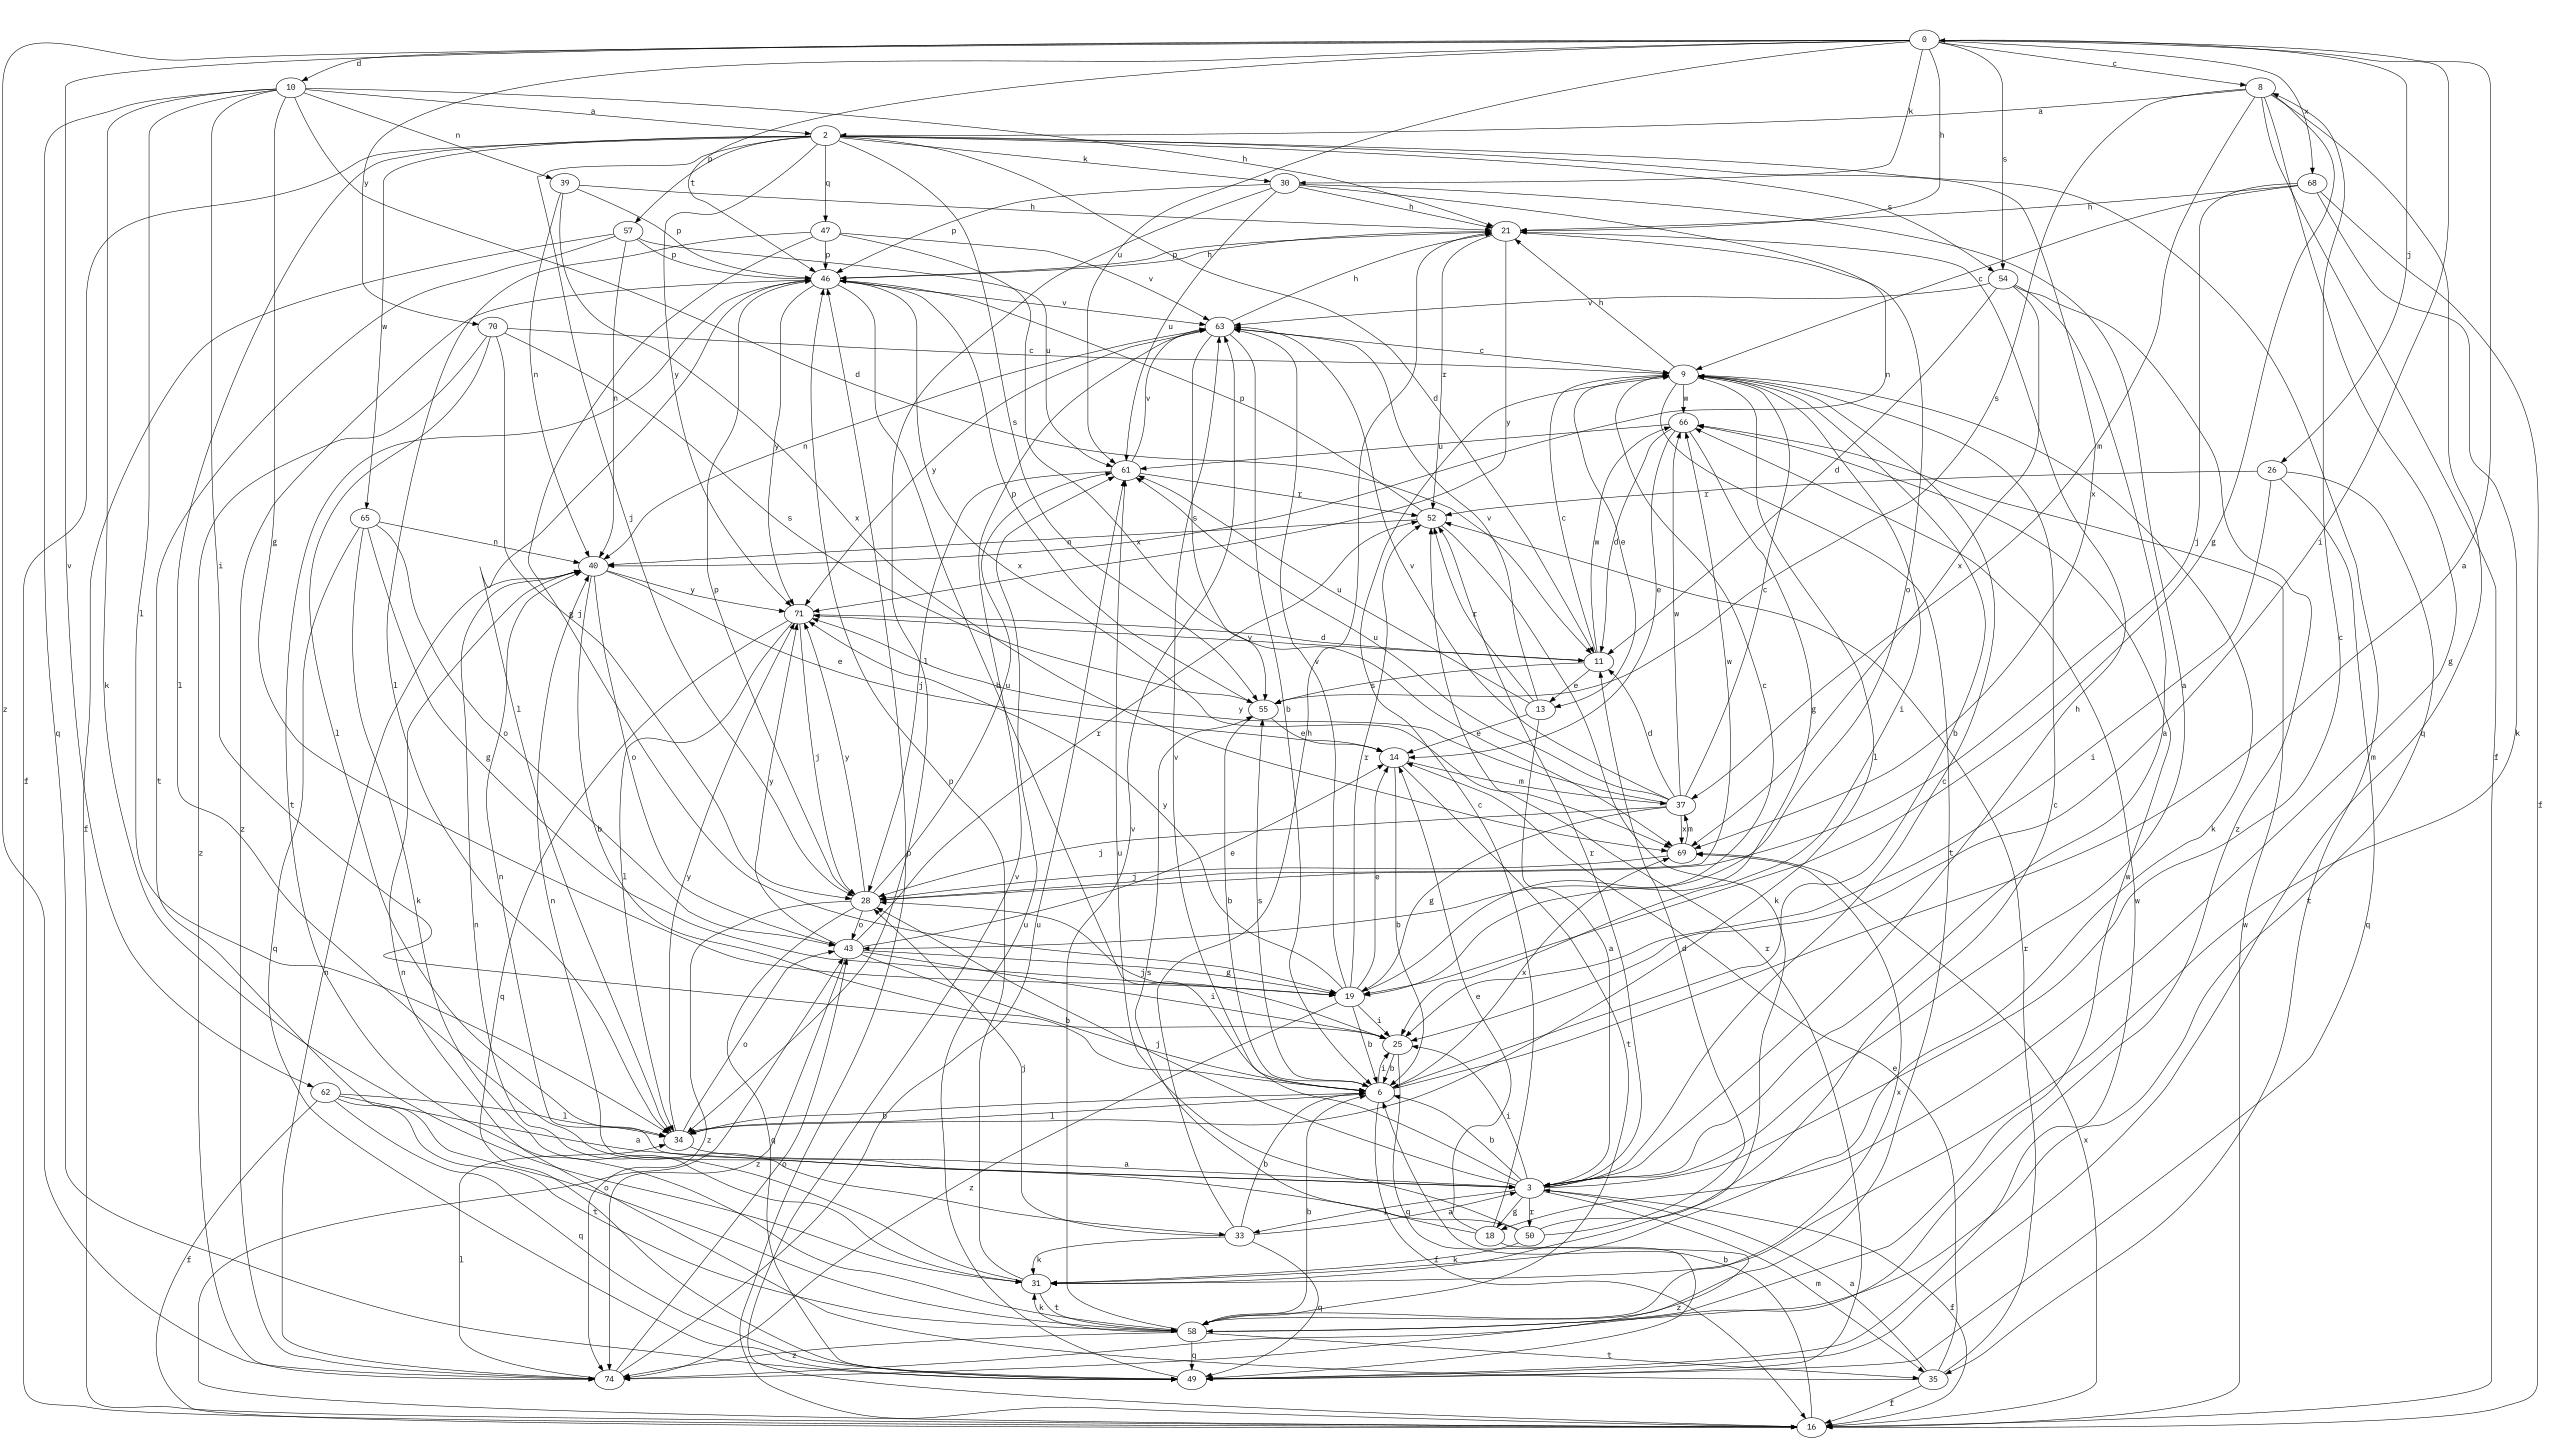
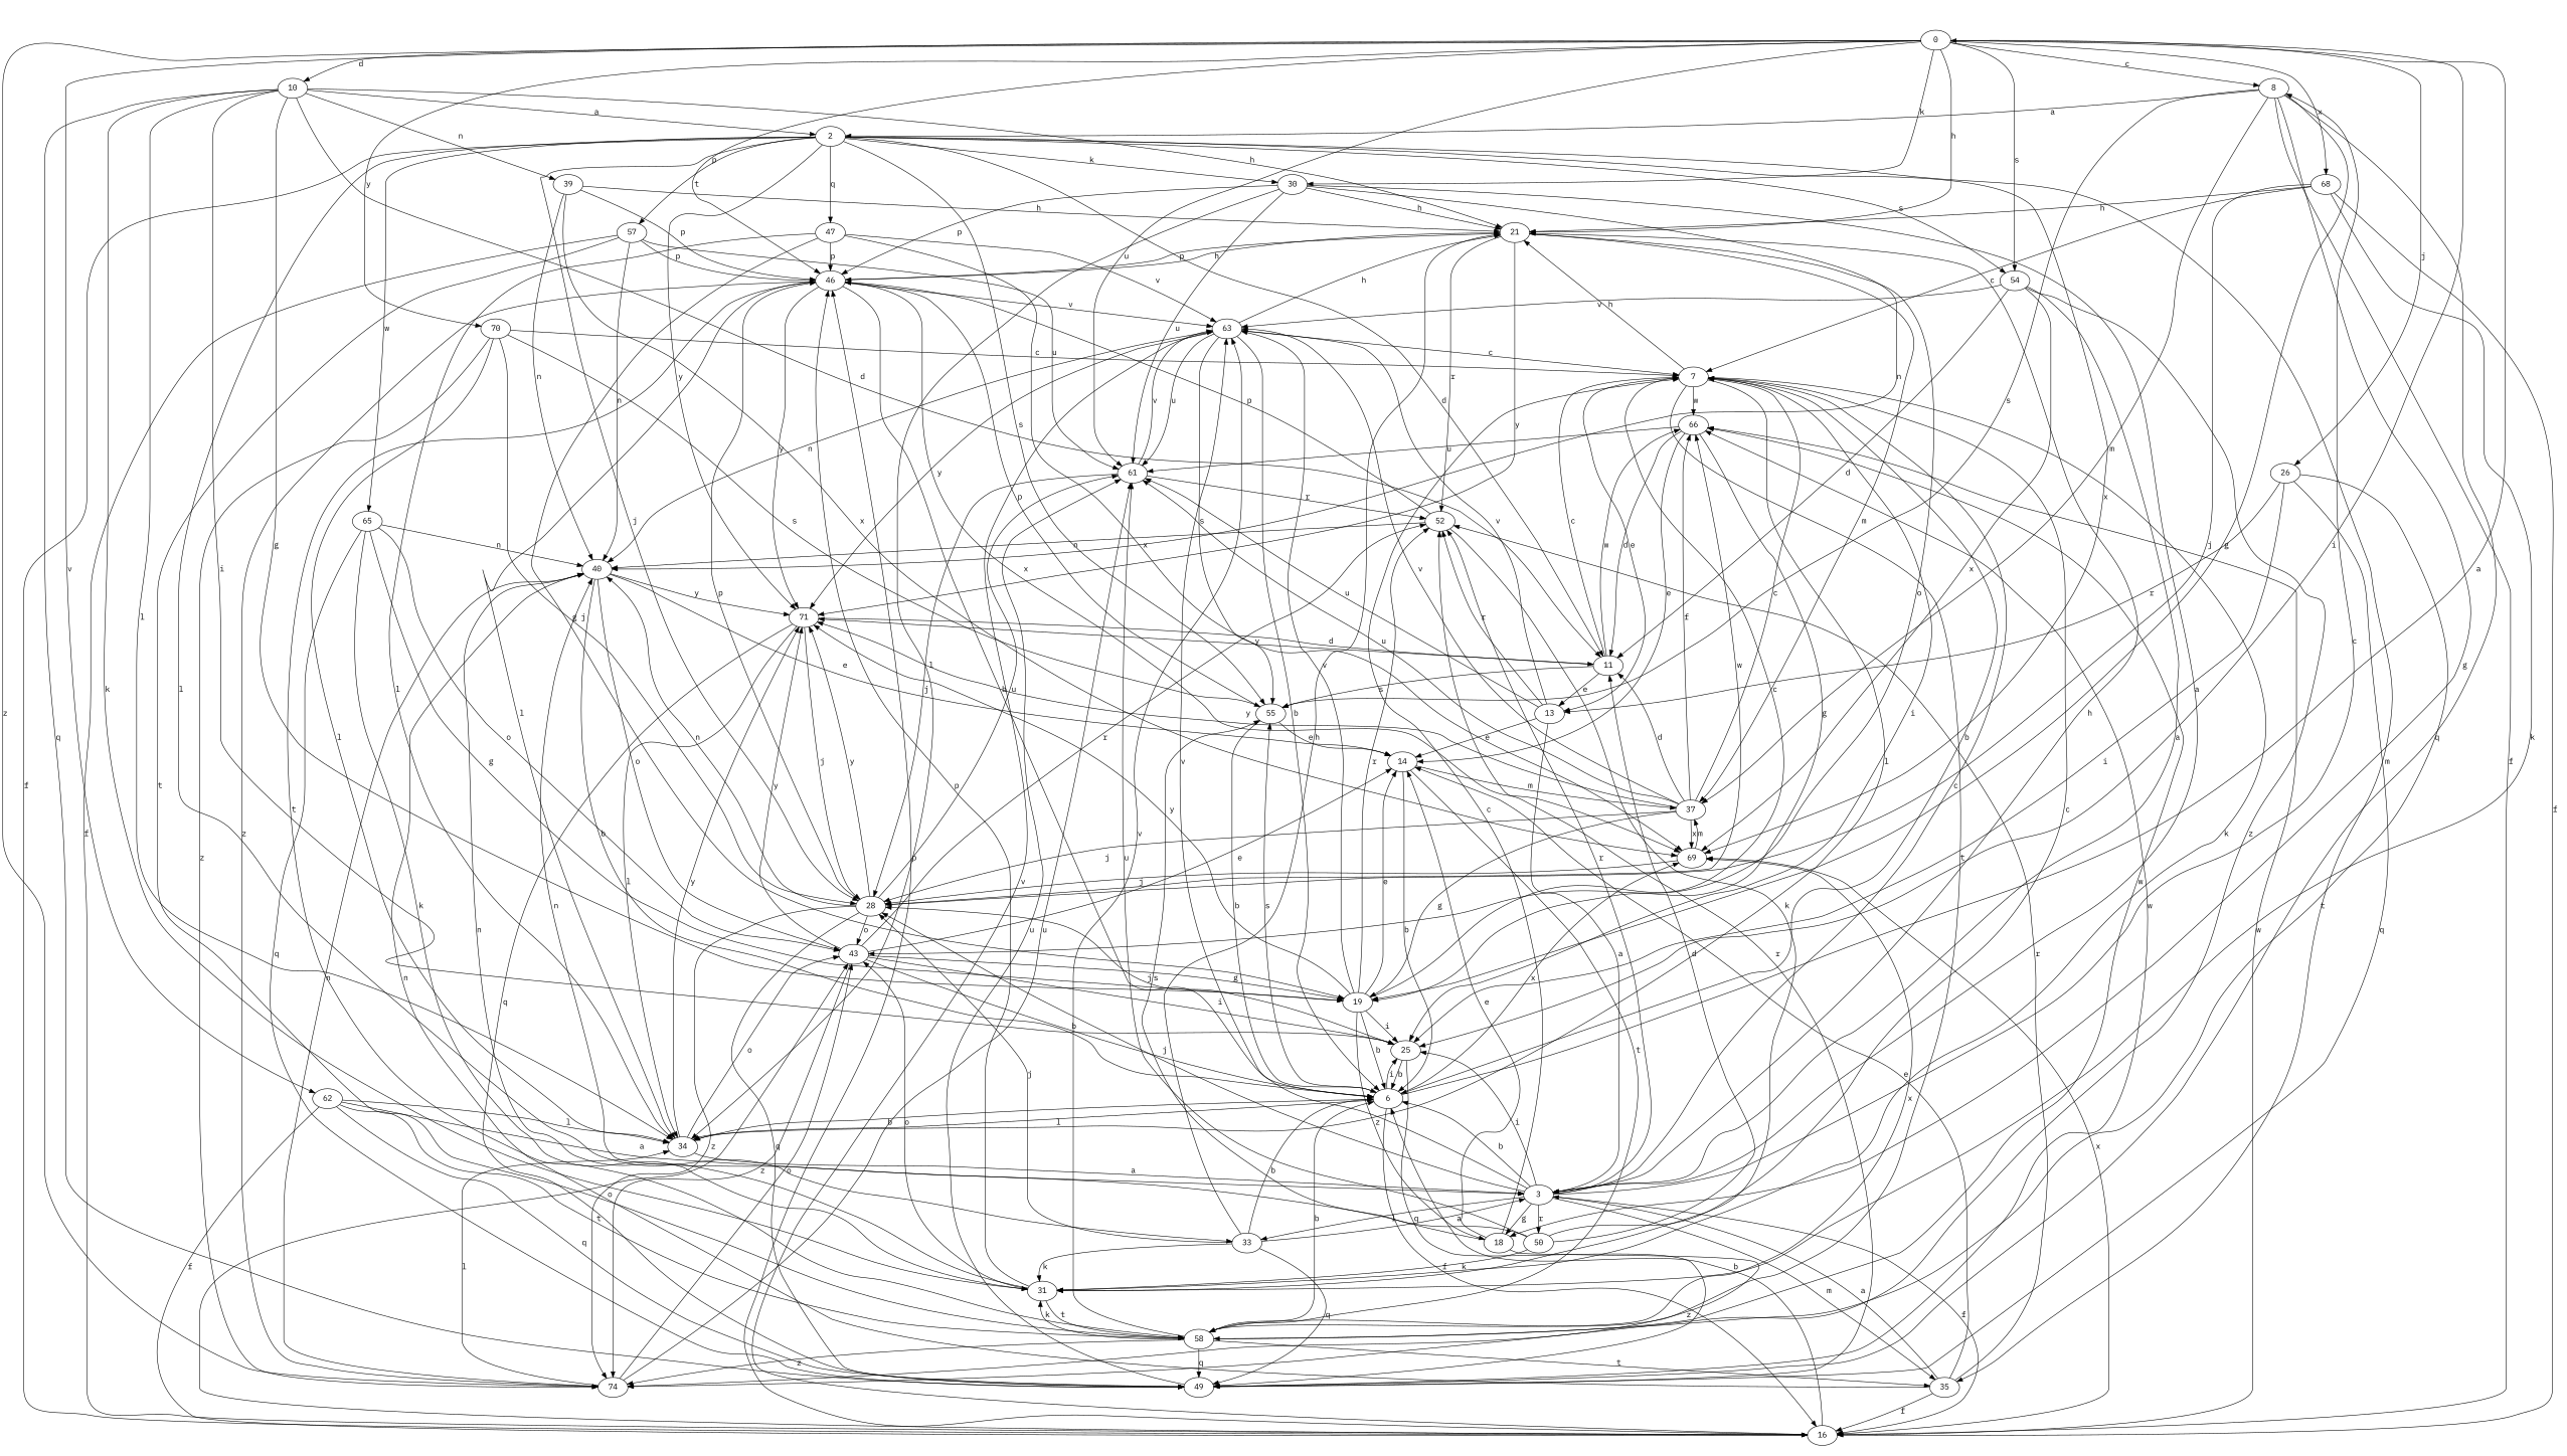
  strict digraph {
    fontname="IBM Plex Mono"
    node [fontname="IBM Plex Mono"]
    edge [fontname="IBM Plex Mono"]
    0
    8
    10
    21
    25
    26
    30
    46
    54
    61
    62
    68
    70
    74
    2
    16
    55
    18
    19
    37
    49
    11
    34
    31
    39
    71
    52
    43
    28
    6
    58
    3
    40
    69
    63
-   9
+   9 [label=7]
    33
    35
    47
    57
    65
    13
    66
    14
    50
    0 -> 8 [label=c]
    0 -> 10 [label=d]
    0 -> 21 [label=h]
    0 -> 25 [label=i]
    0 -> 26 [label=j]
    0 -> 30 [label=k]
    0 -> 46 [label=p]
    0 -> 54 [label=s]
    0 -> 61 [label=u]
    0 -> 62 [label=v]
    0 -> 68 [label=x]
    0 -> 70 [label=y]
    0 -> 74 [label=z]
    8 -> 2 [label=a]
    8 -> 16 [label=f]
    8 -> 55 [label=s]
    8 -> 18 [label=g]
    8 -> 19 [label=g]
    8 -> 37 [label=m]
    8 -> 49 [label=q]
    10 -> 21 [label=h]
    10 -> 25 [label=i]
    10 -> 2 [label=a]
    10 -> 19 [label=g]
    10 -> 49 [label=q]
    10 -> 11 [label=d]
    10 -> 34 [label=l]
    10 -> 31 [label=k]
    10 -> 39 [label=n]
    21 -> 46 [label=p]
+   21 -> 37 [label=m]
    21 -> 71 [label=y]
    21 -> 52 [label=r]
    21 -> 43 [label=o]
    25 -> 49 [label=q]
    25 -> 28 [label=j]
    25 -> 6 [label=b]
    26 -> 25 [label=i]
    26 -> 49 [label=q]
-   26 -> 52 [label=r]
+   26 -> 13 [label=r]
    26 -> 58 [label=t]
    30 -> 21 [label=h]
    30 -> 46 [label=p]
    30 -> 61 [label=u]
    30 -> 34 [label=l]
    30 -> 3 [label=a]
    30 -> 40 [label=n]
    46 -> 21 [label=h]
    46 -> 74 [label=z]
    46 -> 34 [label=l]
    46 -> 71 [label=y]
    46 -> 6 [label=b]
    46 -> 58 [label=t]
    46 -> 69 [label=x]
    46 -> 63 [label=v]
    54 -> 74 [label=z]
    54 -> 11 [label=d]
    54 -> 3 [label=a]
    54 -> 69 [label=x]
    54 -> 63 [label=v]
    61 -> 52 [label=r]
    61 -> 28 [label=j]
    61 -> 63 [label=v]
    62 -> 16 [label=f]
    62 -> 49 [label=q]
    62 -> 34 [label=l]
    62 -> 58 [label=t]
    62 -> 3 [label=a]
    68 -> 21 [label=h]
    68 -> 16 [label=f]
    68 -> 31 [label=k]
    68 -> 28 [label=j]
    68 -> 9 [label=c]
    70 -> 74 [label=z]
    70 -> 55 [label=s]
    70 -> 34 [label=l]
    70 -> 28 [label=j]
    70 -> 9 [label=c]
    74 -> 61 [label=u]
    74 -> 34 [label=l]
    74 -> 43 [label=o]
    74 -> 40 [label=n]
    2 -> 30 [label=k]
    2 -> 54 [label=s]
    2 -> 16 [label=f]
    2 -> 55 [label=s]
    2 -> 11 [label=d]
    2 -> 71 [label=y]
    2 -> 28 [label=j]
    2 -> 69 [label=x]
    2 -> 33 [label=l]
    2 -> 35 [label=m]
    2 -> 47 [label=q]
    2 -> 57 [label=t]
    2 -> 65 [label=w]
    16 -> 46 [label=p]
    16 -> 43 [label=o]
    16 -> 6 [label=b]
    16 -> 69 [label=x]
    16 -> 63 [label=v]
    16 -> 66 [label=w]
    55 -> 46 [label=p]
    55 -> 6 [label=b]
    55 -> 14 [label=e]
    18 -> 74 [label=z]
    18 -> 55 [label=s]
    18 -> 9 [label=c]
    18 -> 14 [label=e]
    19 -> 25 [label=i]
-   19 -> 74 [label=z]
+   19 -> 18 [label=z]
    19 -> 71 [label=y]
    19 -> 52 [label=r]
    19 -> 6 [label=b]
    19 -> 63 [label=v]
    19 -> 9 [label=c]
    19 -> 14 [label=e]
    37 -> 61 [label=u]
    37 -> 19 [label=g]
    37 -> 11 [label=d]
    37 -> 71 [label=y]
    37 -> 28 [label=j]
    37 -> 69 [label=x]
    37 -> 63 [label=v]
    37 -> 9 [label=c]
-   37 -> 66 [label=w]
+   37 -> 66 [label=f]
    49 -> 61 [label=u]
    49 -> 52 [label=r]
    49 -> 66 [label=w]
    11 -> 55 [label=s]
    11 -> 71 [label=y]
    11 -> 9 [label=c]
    11 -> 13 [label=e]
    11 -> 66 [label=w]
    34 -> 71 [label=y]
    34 -> 43 [label=o]
    34 -> 6 [label=b]
    34 -> 3 [label=a]
    31 -> 46 [label=p]
+   31 -> 43 [label=o]
    31 -> 58 [label=t]
    31 -> 40 [label=n]
    39 -> 21 [label=h]
    39 -> 46 [label=p]
    39 -> 40 [label=n]
    39 -> 69 [label=x]
    71 -> 49 [label=q]
    71 -> 11 [label=d]
    71 -> 34 [label=l]
    71 -> 28 [label=j]
    52 -> 46 [label=p]
    52 -> 31 [label=k]
    52 -> 40 [label=n]
    43 -> 25 [label=i]
    43 -> 74 [label=z]
    43 -> 19 [label=g]
    43 -> 71 [label=y]
    43 -> 52 [label=r]
    43 -> 6 [label=b]
    43 -> 14 [label=e]
    28 -> 46 [label=p]
    28 -> 61 [label=u]
    28 -> 74 [label=z]
    28 -> 49 [label=q]
    28 -> 71 [label=y]
    28 -> 43 [label=o]
-   3 -> 40 [label=n]
+   28 -> 40 [label=n]
    28 -> 66 [label=w]
    6 -> 0 [label=a]
    6 -> 25 [label=i]
    6 -> 16 [label=f]
    6 -> 55 [label=s]
    6 -> 34 [label=l]
    6 -> 69 [label=x]
    58 -> 74 [label=z]
    58 -> 49 [label=q]
    58 -> 31 [label=k]
    58 -> 6 [label=b]
    58 -> 69 [label=x]
    58 -> 63 [label=v]
    58 -> 35 [label=t]
    58 -> 66 [label=w]
    3 -> 8 [label=c]
    3 -> 21 [label=h]
    3 -> 25 [label=i]
    3 -> 16 [label=f]
    3 -> 18 [label=g]
    3 -> 52 [label=r]
    3 -> 28 [label=j]
    3 -> 6 [label=b]
    3 -> 63 [label=v]
    3 -> 9 [label=c]
    3 -> 33 [label=l]
    3 -> 35 [label=m]
    3 -> 50 [label=r]
    40 -> 71 [label=y]
    40 -> 43 [label=o]
    40 -> 6 [label=b]
    40 -> 14 [label=e]
    69 -> 37 [label=m]
    69 -> 28 [label=j]
    63 -> 21 [label=h]
+   63 -> 61 [label=u]
    63 -> 55 [label=s]
    63 -> 71 [label=y]
    63 -> 6 [label=b]
    63 -> 40 [label=n]
    63 -> 9 [label=c]
    9 -> 21 [label=h]
    9 -> 25 [label=i]
    9 -> 34 [label=l]
    9 -> 31 [label=k]
    9 -> 6 [label=b]
    9 -> 58 [label=t]
    9 -> 13 [label=e]
    9 -> 66 [label=w]
    33 -> 21 [label=h]
    33 -> 49 [label=q]
    33 -> 31 [label=k]
    33 -> 28 [label=j]
    33 -> 6 [label=b]
    33 -> 3 [label=a]
    35 -> 16 [label=f]
    35 -> 52 [label=r]
    35 -> 3 [label=a]
    35 -> 40 [label=n]
    35 -> 14 [label=e]
    47 -> 46 [label=p]
    47 -> 19 [label=g]
    47 -> 34 [label=l]
    47 -> 69 [label=x]
    47 -> 63 [label=v]
    57 -> 46 [label=p]
    57 -> 61 [label=u]
    57 -> 16 [label=f]
    57 -> 58 [label=t]
    57 -> 40 [label=n]
    65 -> 19 [label=g]
    65 -> 49 [label=q]
    65 -> 31 [label=k]
    65 -> 43 [label=o]
    65 -> 40 [label=n]
    13 -> 61 [label=u]
    13 -> 52 [label=r]
    13 -> 3 [label=a]
    13 -> 63 [label=v]
    13 -> 14 [label=e]
    66 -> 61 [label=u]
    66 -> 19 [label=g]
    66 -> 11 [label=d]
    66 -> 14 [label=e]
    14 -> 37 [label=m]
    14 -> 6 [label=b]
    14 -> 58 [label=t]
    50 -> 61 [label=u]
    50 -> 11 [label=d]
    50 -> 31 [label=k]
    50 -> 40 [label=n]
    50 -> 9 [label=c]
  }
